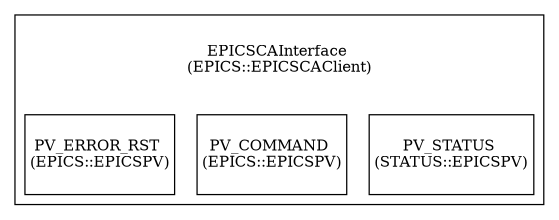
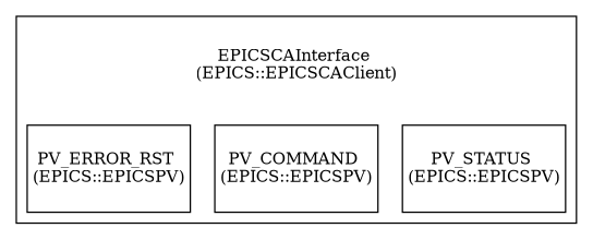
  digraph {
    bgcolor=white
    node [color=black fillcolor=white margin=0 shape=box style=filled]
-   n1 [label=<<TABLE border="0" cellborder="0"><TR><TD width="60" height="60"><font point-size="12">PV_STATUS <BR/>(STATUS::EPICSPV)</font></TD></TR></TABLE>>]
+   n1 [label=<<TABLE border="0" cellborder="0"><TR><TD width="60" height="60"><font point-size="12">PV_STATUS <BR/>(EPICS::EPICSPV)</font></TD></TR></TABLE>>]
    n2 [label=<<TABLE border="0" cellborder="0"><TR><TD width="60" height="60"><font point-size="12">PV_COMMAND <BR/>(EPICS::EPICSPV)</font></TD></TR></TABLE>>]
    n3 [label=<<TABLE border="0" cellborder="0"><TR><TD width="60" height="60"><font point-size="12">PV_ERROR_RST <BR/>(EPICS::EPICSPV)</font></TD></TR></TABLE>>]
    subgraph cluster_1 {
      label=<<TABLE border="0" cellborder="0"><TR><TD width="60" height="60"><font point-size="12">EPICSCAInterface <BR/>(EPICS::EPICSCAClient)</font></TD></TR></TABLE>>
      n1
      n2
      n3
    }
  }
